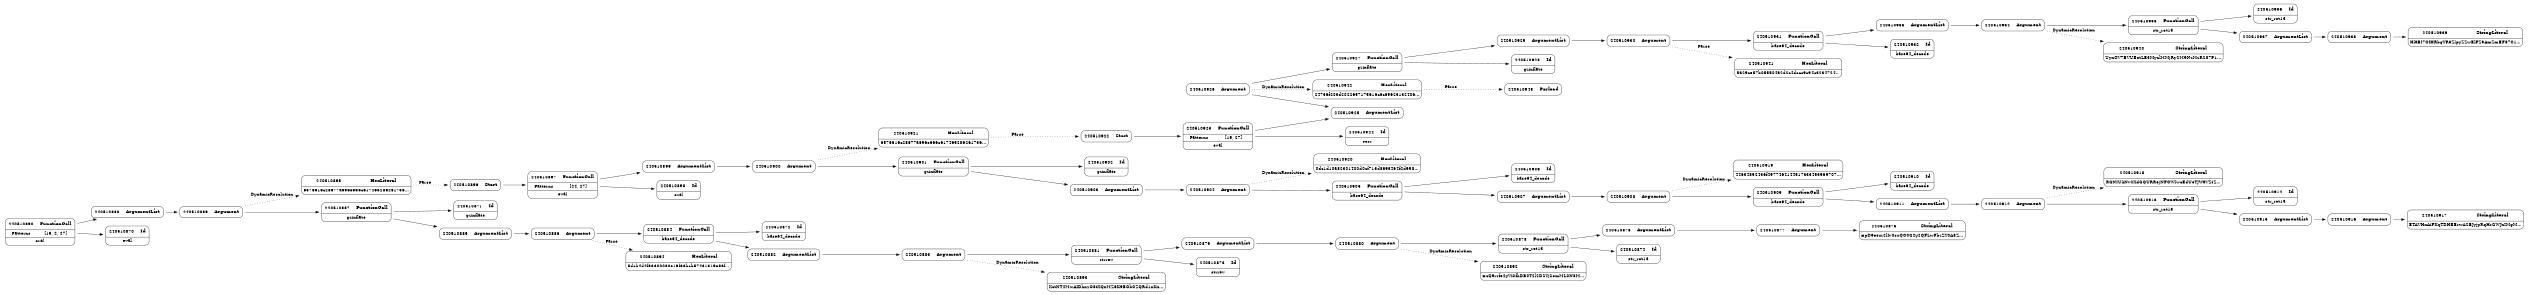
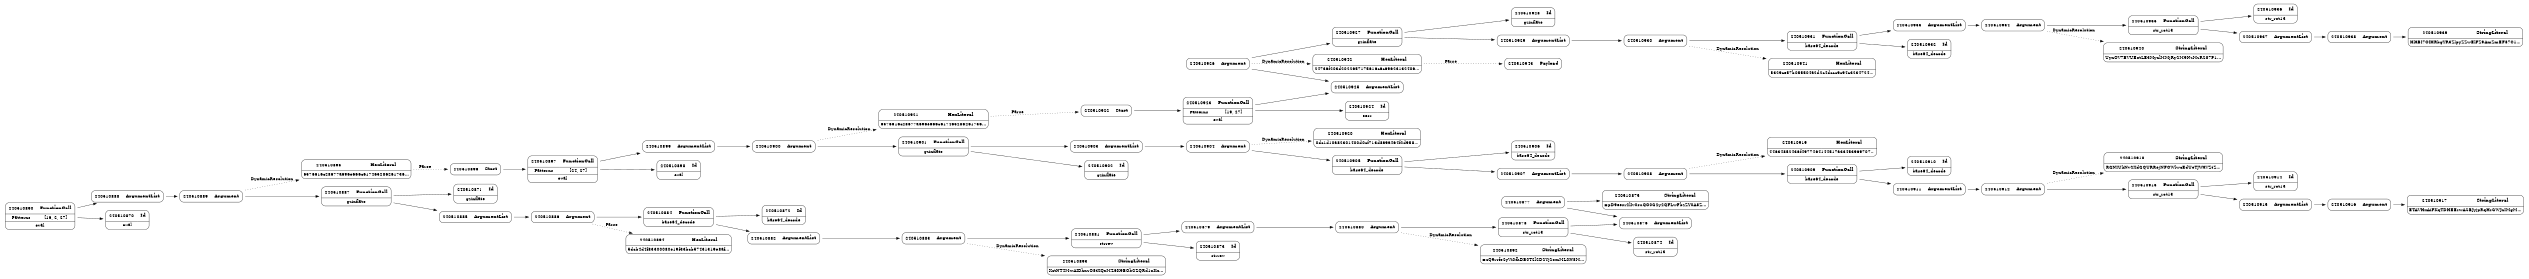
  digraph {
    rankdir=LR
    node [shape=none]
    edge [weight=2]
    n1 [label=<<TABLE border='1' cellspacing='0' cellpadding='10' style='rounded' ><TR><TD border='0'>240510933</TD><TD border='0'><B>ArgumentList</B></TD></TR></TABLE>>]
    n2 [label=<<TABLE border='1' cellspacing='0' cellpadding='10' style='rounded' ><TR><TD border='0'>240510934</TD><TD border='0'><B>Argument</B></TD></TR></TABLE>>]
    n3 [label=<<TABLE border='1' cellspacing='0' cellpadding='10' style='rounded' ><TR><TD border='0'>240510935</TD><TD border='0'><B>FunctionCall</B></TD></TR><HR/><TR><TD border='0' cellpadding='5' colspan='2'>str_rot13</TD></TR></TABLE>>]
    n4 [label=<<TABLE border='1' cellspacing='0' cellpadding='10' style='rounded' ><TR><TD border='0'>240510940</TD><TD border='0'><B>StringLiteral</B></TD></TR><HR/><TR><TD border='0' cellpadding='5' colspan='2'>UynOV7BVUEotLE3MyclMMjRySM9NzMzRS87P1...</TD></TR></TABLE>>]
    n5 [label=<<TABLE border='1' cellspacing='0' cellpadding='10' style='rounded' ><TR><TD border='0'>240510936</TD><TD border='0'><B>Id</B></TD></TR><HR/><TR><TD border='0' cellpadding='5' colspan='2'>str_rot13</TD></TR></TABLE>>]
    n6 [label=<<TABLE border='1' cellspacing='0' cellpadding='10' style='rounded' ><TR><TD border='0'>240510937</TD><TD border='0'><B>ArgumentList</B></TD></TR></TABLE>>]
    n7 [label=<<TABLE border='1' cellspacing='0' cellpadding='10' style='rounded' ><TR><TD border='0'>240510932</TD><TD border='0'><B>Id</B></TD></TR><HR/><TR><TD border='0' cellpadding='5' colspan='2'>base64_decode</TD></TR></TABLE>>]
    n8 [label=<<TABLE border='1' cellspacing='0' cellpadding='10' style='rounded' ><TR><TD border='0'>240510938</TD><TD border='0'><B>Argument</B></TD></TR></TABLE>>]
    n9 [label=<<TABLE border='1' cellspacing='0' cellpadding='10' style='rounded' ><TR><TD border='0'>240510939</TD><TD border='0'><B>StringLiteral</B></TD></TR><HR/><TR><TD border='0' cellpadding='5' colspan='2'>HlaBI7OIHRbgYR3ZlpyZZwElFZ9AmZmEF87C1...</TD></TR></TABLE>>]
    n10 [label=<<TABLE border='1' cellspacing='0' cellpadding='10' style='rounded' ><TR><TD border='0'>240510929</TD><TD border='0'><B>ArgumentList</B></TD></TR></TABLE>>]
    n11 [label=<<TABLE border='1' cellspacing='0' cellpadding='10' style='rounded' ><TR><TD border='0'>240510930</TD><TD border='0'><B>Argument</B></TD></TR></TABLE>>]
    n12 [label=<<TABLE border='1' cellspacing='0' cellpadding='10' style='rounded' ><TR><TD border='0'>240510931</TD><TD border='0'><B>FunctionCall</B></TD></TR><HR/><TR><TD border='0' cellpadding='5' colspan='2'>base64_decode</TD></TR></TABLE>>]
    n13 [label=<<TABLE border='1' cellspacing='0' cellpadding='10' style='rounded' ><TR><TD border='0'>240510941</TD><TD border='0'><B>HexLiteral</B></TD></TR><HR/><TR><TD border='0' cellpadding='5' colspan='2'>5329ce57b055504a2d2c4dccc9c94c3234724...</TD></TR></TABLE>>]
    n14 [label=<<TABLE border='1' cellspacing='0' cellpadding='10' style='rounded' ><TR><TD border='0'>240510928</TD><TD border='0'><B>Id</B></TD></TR><HR/><TR><TD border='0' cellpadding='5' colspan='2'>gzinflate</TD></TR></TABLE>>]
    n15 [label=<<TABLE border='1' cellspacing='0' cellpadding='10' style='rounded' ><TR><TD border='0'>240510943</TD><TD border='0'><B>Payload</B></TD></TR></TABLE>>]
    n16 [label=<<TABLE border='1' cellspacing='0' cellpadding='10' style='rounded' ><TR><TD border='0'>240510942</TD><TD border='0'><B>HexLiteral</B></TD></TR><HR/><TR><TD border='0' cellpadding='5' colspan='2'>24736f203d2022657175616c6c69623132406...</TD></TR></TABLE>>]
    n17 [label=<<TABLE border='1' cellspacing='0' cellpadding='10' style='rounded' ><TR><TD border='0'>240510917</TD><TD border='0'><B>StringLiteral</B></TD></TR><HR/><TR><TD border='0' cellpadding='5' colspan='2'>ETAVHxAiFKqTDHEErwASBJyjpRqHrGWJnIMgM...</TD></TR></TABLE>>]
    n18 [label=<<TABLE border='1' cellspacing='0' cellpadding='10' style='rounded' ><TR><TD border='0'>240510916</TD><TD border='0'><B>Argument</B></TD></TR></TABLE>>]
    n19 [label=<<TABLE border='1' cellspacing='0' cellpadding='10' style='rounded' ><TR><TD border='0'>240510919</TD><TD border='0'><B>HexLiteral</B></TD></TR><HR/><TR><TD border='0' cellpadding='5' colspan='2'>44634852436f4977464144517a33453969707...</TD></TR></TABLE>>]
    n20 [label=<<TABLE border='1' cellspacing='0' cellpadding='10' style='rounded' ><TR><TD border='0'>240510918</TD><TD border='0'><B>StringLiteral</B></TD></TR><HR/><TR><TD border='0' cellpadding='5' colspan='2'>RGNIUkNvSXdGQURRejNFOWlwcEdUeTJWaVZtZ...</TD></TR></TABLE>>]
    n21 [label=<<TABLE border='1' cellspacing='0' cellpadding='10' style='rounded' ><TR><TD border='0'>240510913</TD><TD border='0'><B>FunctionCall</B></TD></TR><HR/><TR><TD border='0' cellpadding='5' colspan='2'>str_rot13</TD></TR></TABLE>>]
    n22 [label=<<TABLE border='1' cellspacing='0' cellpadding='10' style='rounded' ><TR><TD border='0'>240510914</TD><TD border='0'><B>Id</B></TD></TR><HR/><TR><TD border='0' cellpadding='5' colspan='2'>str_rot13</TD></TR></TABLE>>]
    n23 [label=<<TABLE border='1' cellspacing='0' cellpadding='10' style='rounded' ><TR><TD border='0'>240510915</TD><TD border='0'><B>ArgumentList</B></TD></TR></TABLE>>]
    n24 [label=<<TABLE border='1' cellspacing='0' cellpadding='10' style='rounded' ><TR><TD border='0'>240510912</TD><TD border='0'><B>Argument</B></TD></TR></TABLE>>]
    n25 [label=<<TABLE border='1' cellspacing='0' cellpadding='10' style='rounded' ><TR><TD border='0'>240510925</TD><TD border='0'><B>ArgumentList</B></TD></TR></TABLE>>]
    n26 [label=<<TABLE border='1' cellspacing='0' cellpadding='10' style='rounded' ><TR><TD border='0'>240510926</TD><TD border='0'><B>Argument</B></TD></TR></TABLE>>]
    n27 [label=<<TABLE border='1' cellspacing='0' cellpadding='10' style='rounded' ><TR><TD border='0'>240510927</TD><TD border='0'><B>FunctionCall</B></TD></TR><HR/><TR><TD border='0' cellpadding='5' colspan='2'>gzinflate</TD></TR></TABLE>>]
    n28 [label=<<TABLE border='1' cellspacing='0' cellpadding='10' style='rounded' ><TR><TD border='0'>240510924</TD><TD border='0'><B>Id</B></TD></TR><HR/><TR><TD border='0' cellpadding='5' colspan='2'>eesr</TD></TR></TABLE>>]
    n29 [label=<<TABLE border='1' cellspacing='0' cellpadding='10' style='rounded' ><TR><TD border='0'>240510921</TD><TD border='0'><B>HexLiteral</B></TD></TR><HR/><TR><TD border='0' cellpadding='5' colspan='2'>6576616c28677a696e666c617465286261736...</TD></TR></TABLE>>]
    n30 [label=<<TABLE border='1' cellspacing='0' cellpadding='10' style='rounded' ><TR><TD border='0'>240510922</TD><TD border='0'><B>Start</B></TD></TR></TABLE>>]
    n31 [label=<<TABLE border='1' cellspacing='0' cellpadding='10' style='rounded' ><TR><TD border='0'>240510923</TD><TD border='0'><B>FunctionCall</B></TD></TR><HR/><TR><TD border='0' cellpadding='5'>Patterns</TD><TD border='0' cellpadding='5'>[19, 27]</TD></TR><HR/><TR><TD border='0' cellpadding='5' colspan='2'>eval</TD></TR></TABLE>>]
    n32 [label=<<TABLE border='1' cellspacing='0' cellpadding='10' style='rounded' ><TR><TD border='0'>240510920</TD><TD border='0'><B>HexLiteral</B></TD></TR><HR/><TR><TD border='0' cellpadding='5' colspan='2'>0dc1d10a82301400d0cf713d8a9a464f2d958...</TD></TR></TABLE>>]
    n33 [label=<<TABLE border='1' cellspacing='0' cellpadding='10' style='rounded' ><TR><TD border='0'>240510871</TD><TD border='0'><B>Id</B></TD></TR><HR/><TR><TD border='0' cellpadding='5' colspan='2'>gzinflate</TD></TR></TABLE>>]
    n34 [label=<<TABLE border='1' cellspacing='0' cellpadding='10' style='rounded' ><TR><TD border='0'>240510870</TD><TD border='0'><B>Id</B></TD></TR><HR/><TR><TD border='0' cellpadding='5' colspan='2'>eval</TD></TR></TABLE>>]
    n35 [label=<<TABLE border='1' cellspacing='0' cellpadding='10' style='rounded' ><TR><TD border='0'>240510877</TD><TD border='0'><B>Argument</B></TD></TR></TABLE>>]
    n36 [label=<<TABLE border='1' cellspacing='0' cellpadding='10' style='rounded' ><TR><TD border='0'>240510875</TD><TD border='0'><B>StringLiteral</B></TD></TR><HR/><TR><TD border='0' cellpadding='5' colspan='2'>=pD9eesr2lIv0suQO0G2y2QFLwFbzZY0A8Z...</TD></TR></TABLE>>]
    n37 [label=<<TABLE border='1' cellspacing='0' cellpadding='10' style='rounded' ><TR><TD border='0'>240510876</TD><TD border='0'><B>ArgumentList</B></TD></TR></TABLE>>]
    n38 [label=<<TABLE border='1' cellspacing='0' cellpadding='10' style='rounded' ><TR><TD border='0'>240510879</TD><TD border='0'><B>ArgumentList</B></TD></TR></TABLE>>]
    n39 [label=<<TABLE border='1' cellspacing='0' cellpadding='10' style='rounded' ><TR><TD border='0'>240510880</TD><TD border='0'><B>Argument</B></TD></TR></TABLE>>]
    n40 [label=<<TABLE border='1' cellspacing='0' cellpadding='10' style='rounded' ><TR><TD border='0'>240510878</TD><TD border='0'><B>FunctionCall</B></TD></TR><HR/><TR><TD border='0' cellpadding='5' colspan='2'>str_rot13</TD></TR></TABLE>>]
    n41 [label=<<TABLE border='1' cellspacing='0' cellpadding='10' style='rounded' ><TR><TD border='0'>240510892</TD><TD border='0'><B>StringLiteral</B></TD></TR><HR/><TR><TD border='0' cellpadding='5' colspan='2'>=cQ9rrfe2yVi0fhDB0T2l2DSYjSomML0N8M...</TD></TR></TABLE>>]
    n42 [label=<<TABLE border='1' cellspacing='0' cellpadding='10' style='rounded' ><TR><TD border='0'>240510874</TD><TD border='0'><B>Id</B></TD></TR><HR/><TR><TD border='0' cellpadding='5' colspan='2'>str_rot13</TD></TR></TABLE>>]
    n43 [label=<<TABLE border='1' cellspacing='0' cellpadding='10' style='rounded' ><TR><TD border='0'>240510873</TD><TD border='0'><B>Id</B></TD></TR><HR/><TR><TD border='0' cellpadding='5' colspan='2'>strrev</TD></TR></TABLE>>]
    n44 [label=<<TABLE border='1' cellspacing='0' cellpadding='10' style='rounded' ><TR><TD border='0'>240510872</TD><TD border='0'><B>Id</B></TD></TR><HR/><TR><TD border='0' cellpadding='5' colspan='2'>base64_decode</TD></TR></TABLE>>]
    n45 [label=<<TABLE border='1' cellspacing='0' cellpadding='10' style='rounded' ><TR><TD border='0'>240510901</TD><TD border='0'><B>FunctionCall</B></TD></TR><HR/><TR><TD border='0' cellpadding='5' colspan='2'>gzinflate</TD></TR></TABLE>>]
    n46 [label=<<TABLE border='1' cellspacing='0' cellpadding='10' style='rounded' ><TR><TD border='0'>240510902</TD><TD border='0'><B>Id</B></TD></TR><HR/><TR><TD border='0' cellpadding='5' colspan='2'>gzinflate</TD></TR></TABLE>>]
    n47 [label=<<TABLE border='1' cellspacing='0' cellpadding='10' style='rounded' ><TR><TD border='0'>240510903</TD><TD border='0'><B>ArgumentList</B></TD></TR></TABLE>>]
    n48 [label=<<TABLE border='1' cellspacing='0' cellpadding='10' style='rounded' ><TR><TD border='0'>240510904</TD><TD border='0'><B>Argument</B></TD></TR></TABLE>>]
    n49 [label=<<TABLE border='1' cellspacing='0' cellpadding='10' style='rounded' ><TR><TD border='0'>240510905</TD><TD border='0'><B>FunctionCall</B></TD></TR><HR/><TR><TD border='0' cellpadding='5' colspan='2'>base64_decode</TD></TR></TABLE>>]
    n50 [label=<<TABLE border='1' cellspacing='0' cellpadding='10' style='rounded' ><TR><TD border='0'>240510900</TD><TD border='0'><B>Argument</B></TD></TR></TABLE>>]
    n51 [label=<<TABLE border='1' cellspacing='0' cellpadding='10' style='rounded' ><TR><TD border='0'>240510906</TD><TD border='0'><B>Id</B></TD></TR><HR/><TR><TD border='0' cellpadding='5' colspan='2'>base64_decode</TD></TR></TABLE>>]
    n52 [label=<<TABLE border='1' cellspacing='0' cellpadding='10' style='rounded' ><TR><TD border='0'>240510907</TD><TD border='0'><B>ArgumentList</B></TD></TR></TABLE>>]
    n53 [label=<<TABLE border='1' cellspacing='0' cellpadding='10' style='rounded' ><TR><TD border='0'>240510897</TD><TD border='0'><B>FunctionCall</B></TD></TR><HR/><TR><TD border='0' cellpadding='5'>Patterns</TD><TD border='0' cellpadding='5'>[24, 27]</TD></TR><HR/><TR><TD border='0' cellpadding='5' colspan='2'>eval</TD></TR></TABLE>>]
    n54 [label=<<TABLE border='1' cellspacing='0' cellpadding='10' style='rounded' ><TR><TD border='0'>240510898</TD><TD border='0'><B>Id</B></TD></TR><HR/><TR><TD border='0' cellpadding='5' colspan='2'>eval</TD></TR></TABLE>>]
    n55 [label=<<TABLE border='1' cellspacing='0' cellpadding='10' style='rounded' ><TR><TD border='0'>240510899</TD><TD border='0'><B>ArgumentList</B></TD></TR></TABLE>>]
    n56 [label=<<TABLE border='1' cellspacing='0' cellpadding='10' style='rounded' ><TR><TD border='0'>240510896</TD><TD border='0'><B>Start</B></TD></TR></TABLE>>]
    n57 [label=<<TABLE border='1' cellspacing='0' cellpadding='10' style='rounded' ><TR><TD border='0'>240510909</TD><TD border='0'><B>FunctionCall</B></TD></TR><HR/><TR><TD border='0' cellpadding='5' colspan='2'>base64_decode</TD></TR></TABLE>>]
    n58 [label=<<TABLE border='1' cellspacing='0' cellpadding='10' style='rounded' ><TR><TD border='0'>240510910</TD><TD border='0'><B>Id</B></TD></TR><HR/><TR><TD border='0' cellpadding='5' colspan='2'>base64_decode</TD></TR></TABLE>>]
    n59 [label=<<TABLE border='1' cellspacing='0' cellpadding='10' style='rounded' ><TR><TD border='0'>240510911</TD><TD border='0'><B>ArgumentList</B></TD></TR></TABLE>>]
    n60 [label=<<TABLE border='1' cellspacing='0' cellpadding='10' style='rounded' ><TR><TD border='0'>240510908</TD><TD border='0'><B>Argument</B></TD></TR></TABLE>>]
    n61 [label=<<TABLE border='1' cellspacing='0' cellpadding='10' style='rounded' ><TR><TD border='0'>240510885</TD><TD border='0'><B>ArgumentList</B></TD></TR></TABLE>>]
    n62 [label=<<TABLE border='1' cellspacing='0' cellpadding='10' style='rounded' ><TR><TD border='0'>240510886</TD><TD border='0'><B>Argument</B></TD></TR></TABLE>>]
    n63 [label=<<TABLE border='1' cellspacing='0' cellpadding='10' style='rounded' ><TR><TD border='0'>240510884</TD><TD border='0'><B>FunctionCall</B></TD></TR><HR/><TR><TD border='0' cellpadding='5' colspan='2'>base64_decode</TD></TR></TABLE>>]
    n64 [label=<<TABLE border='1' cellspacing='0' cellpadding='10' style='rounded' ><TR><TD border='0'>240510894</TD><TD border='0'><B>HexLiteral</B></TD></TR><HR/><TR><TD border='0' cellpadding='5' colspan='2'>5dcb4d4f83300080e19f33bcb57431319e8af...</TD></TR></TABLE>>]
    n65 [label=<<TABLE border='1' cellspacing='0' cellpadding='10' style='rounded' ><TR><TD border='0'>240510882</TD><TD border='0'><B>ArgumentList</B></TD></TR></TABLE>>]
    n66 [label=<<TABLE border='1' cellspacing='0' cellpadding='10' style='rounded' ><TR><TD border='0'>240510883</TD><TD border='0'><B>Argument</B></TD></TR></TABLE>>]
    n67 [label=<<TABLE border='1' cellspacing='0' cellpadding='10' style='rounded' ><TR><TD border='0'>240510881</TD><TD border='0'><B>FunctionCall</B></TD></TR><HR/><TR><TD border='0' cellpadding='5' colspan='2'>strrev</TD></TR></TABLE>>]
    n68 [label=<<TABLE border='1' cellspacing='0' cellpadding='10' style='rounded' ><TR><TD border='0'>240510893</TD><TD border='0'><B>StringLiteral</B></TD></TR><HR/><TR><TD border='0' cellpadding='5' colspan='2'>XctNT4MwAIDhnzO8tXQxMZ6K9BObCZQRd1nKx...</TD></TR></TABLE>>]
    n69 [label=<<TABLE border='1' cellspacing='0' cellpadding='10' style='rounded' ><TR><TD border='0'>240510887</TD><TD border='0'><B>FunctionCall</B></TD></TR><HR/><TR><TD border='0' cellpadding='5' colspan='2'>gzinflate</TD></TR></TABLE>>]
    n70 [label=<<TABLE border='1' cellspacing='0' cellpadding='10' style='rounded' ><TR><TD border='0'>240510895</TD><TD border='0'><B>HexLiteral</B></TD></TR><HR/><TR><TD border='0' cellpadding='5' colspan='2'>6576616c28677a696e666c617465286261736...</TD></TR></TABLE>>]
    n71 [label=<<TABLE border='1' cellspacing='0' cellpadding='10' style='rounded' ><TR><TD border='0'>240510889</TD><TD border='0'><B>Argument</B></TD></TR></TABLE>>]
    n72 [label=<<TABLE border='1' cellspacing='0' cellpadding='10' style='rounded' ><TR><TD border='0'>240510888</TD><TD border='0'><B>ArgumentList</B></TD></TR></TABLE>>]
    n73 [label=<<TABLE border='1' cellspacing='0' cellpadding='10' style='rounded' ><TR><TD border='0'>240510890</TD><TD border='0'><B>FunctionCall</B></TD></TR><HR/><TR><TD border='0' cellpadding='5'>Patterns</TD><TD border='0' cellpadding='5'>[16, 2, 27]</TD></TR><HR/><TR><TD border='0' cellpadding='5' colspan='2'>eval</TD></TR></TABLE>>]
    n1 -> n2
    n2 -> n3
    n2 -> n4 [label=DynamicResolution style=dotted weight=""]
    n3 -> n5
    n3 -> n6
    n6 -> n8
    n8 -> n9
    n10 -> n11
    n11 -> n12
-   n11 -> n13 [label=Parse style=dotted weight=""]
+   n11 -> n13 [label=DynamicResolution style=dotted weight=""]
    n12 -> n1
    n12 -> n7
    n16 -> n15 [label=Parse style=dotted weight=""]
    n18 -> n17
    n21 -> n22
    n21 -> n23
    n23 -> n18
    n24 -> n20 [label=DynamicResolution style=dotted weight=""]
    n24 -> n21
    n26 -> n16 [label=DynamicResolution style=dotted weight=""]
    n26 -> n25
    n26 -> n27
    n27 -> n10
    n27 -> n14
    n29 -> n30 [label=Parse style=dotted weight=""]
    n30 -> n31
    n31 -> n25
    n31 -> n28
    n35 -> n36
-   n37 -> n35
+   n35 -> n37
    n38 -> n39
    n39 -> n40
    n39 -> n41 [label=DynamicResolution style=dotted weight=""]
    n40 -> n37
    n40 -> n42
    n45 -> n46
    n45 -> n47
    n47 -> n48
    n48 -> n32 [label=DynamicResolution style=dotted weight=""]
    n48 -> n49
    n49 -> n51
    n49 -> n52
    n50 -> n29 [label=DynamicResolution style=dotted weight=""]
    n50 -> n45
    n52 -> n60
    n53 -> n54
    n53 -> n55
    n55 -> n50
    n56 -> n53
    n57 -> n58
    n57 -> n59
    n59 -> n24
    n60 -> n19 [label=DynamicResolution style=dotted weight=""]
    n60 -> n57
    n61 -> n62
    n62 -> n63
    n62 -> n64 [label=Parse style=dotted weight=""]
    n63 -> n44
    n63 -> n65
    n65 -> n66
    n66 -> n67
    n66 -> n68 [label=DynamicResolution style=dotted weight=""]
    n67 -> n38
    n67 -> n43
    n69 -> n33
    n69 -> n61
    n70 -> n56 [label=Parse style=dotted weight=""]
    n71 -> n69
    n71 -> n70 [label=DynamicResolution style=dotted weight=""]
    n72 -> n71
    n73 -> n34
    n73 -> n72
  }
